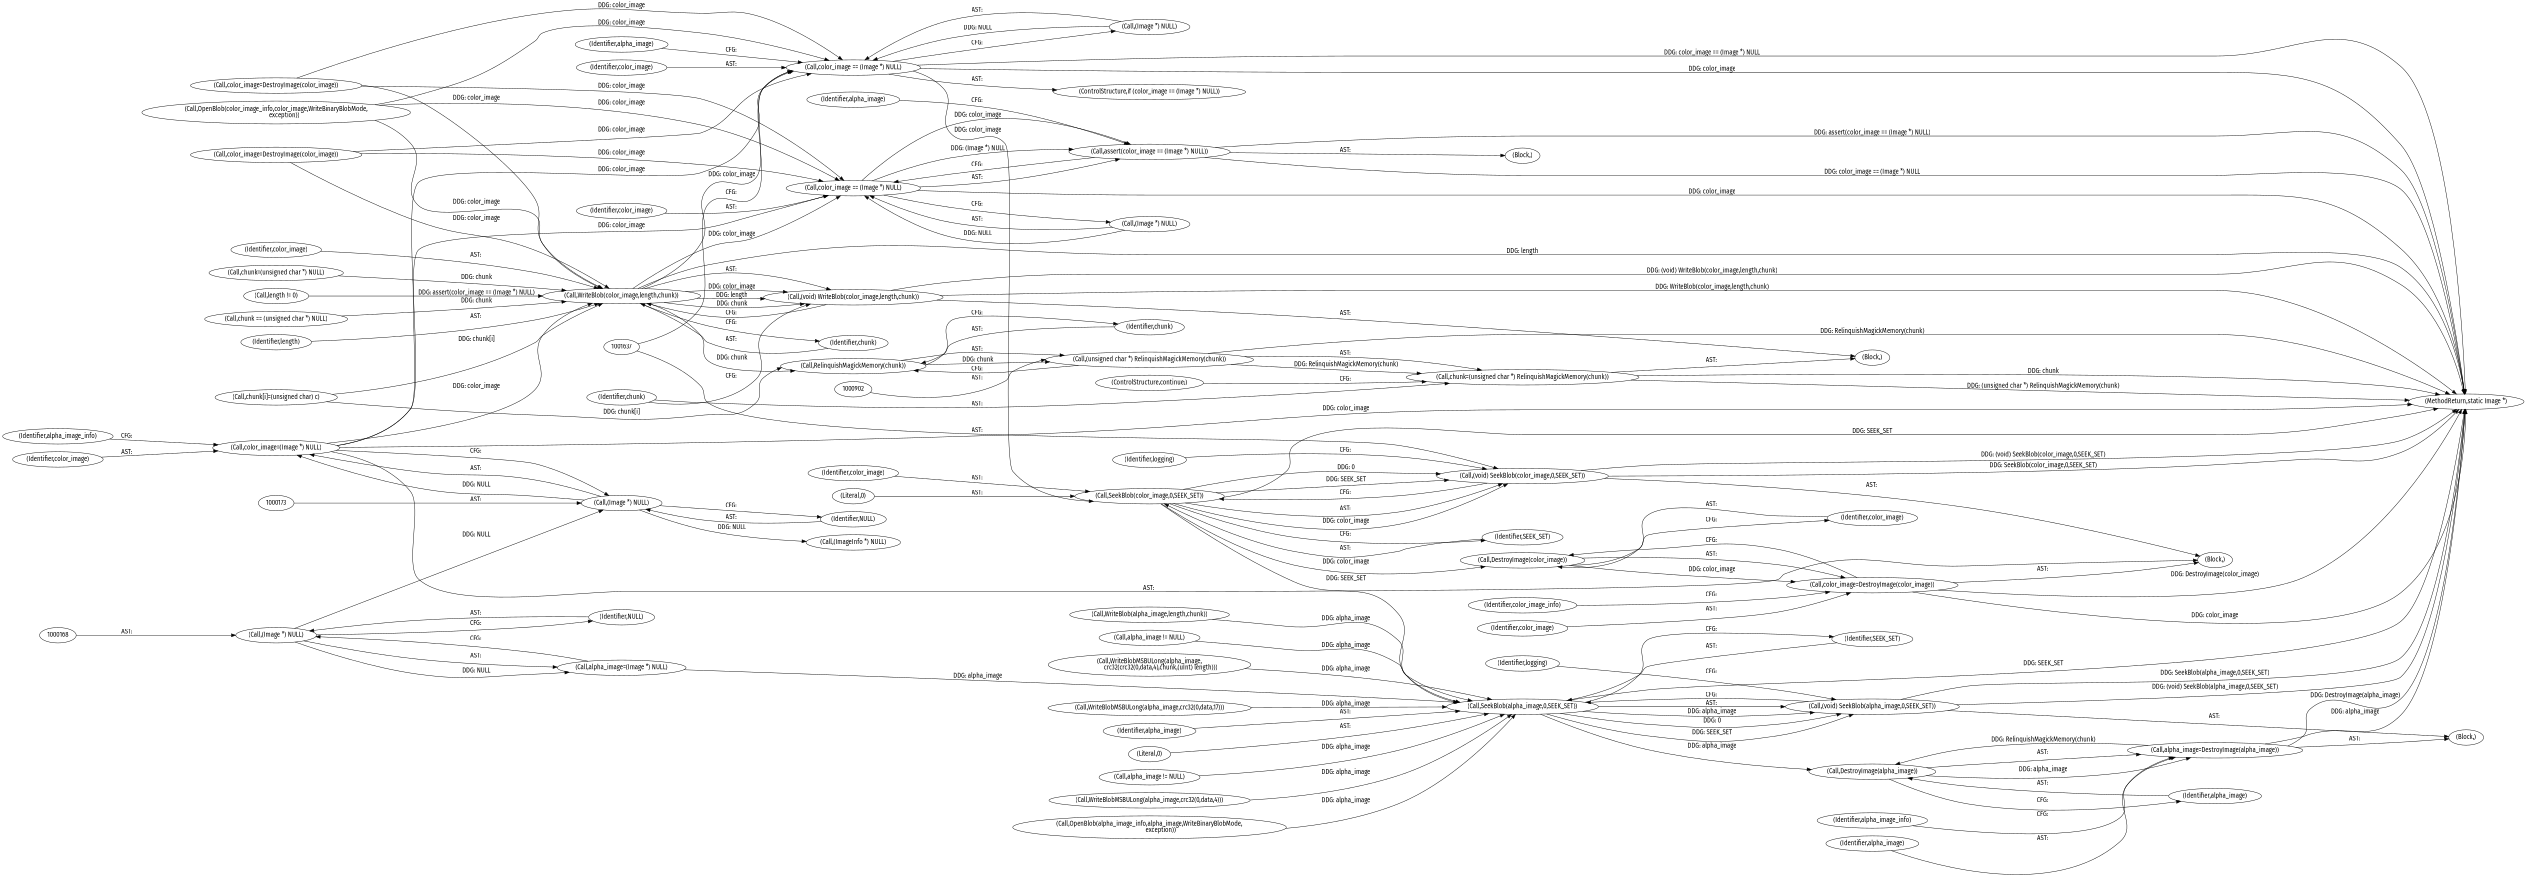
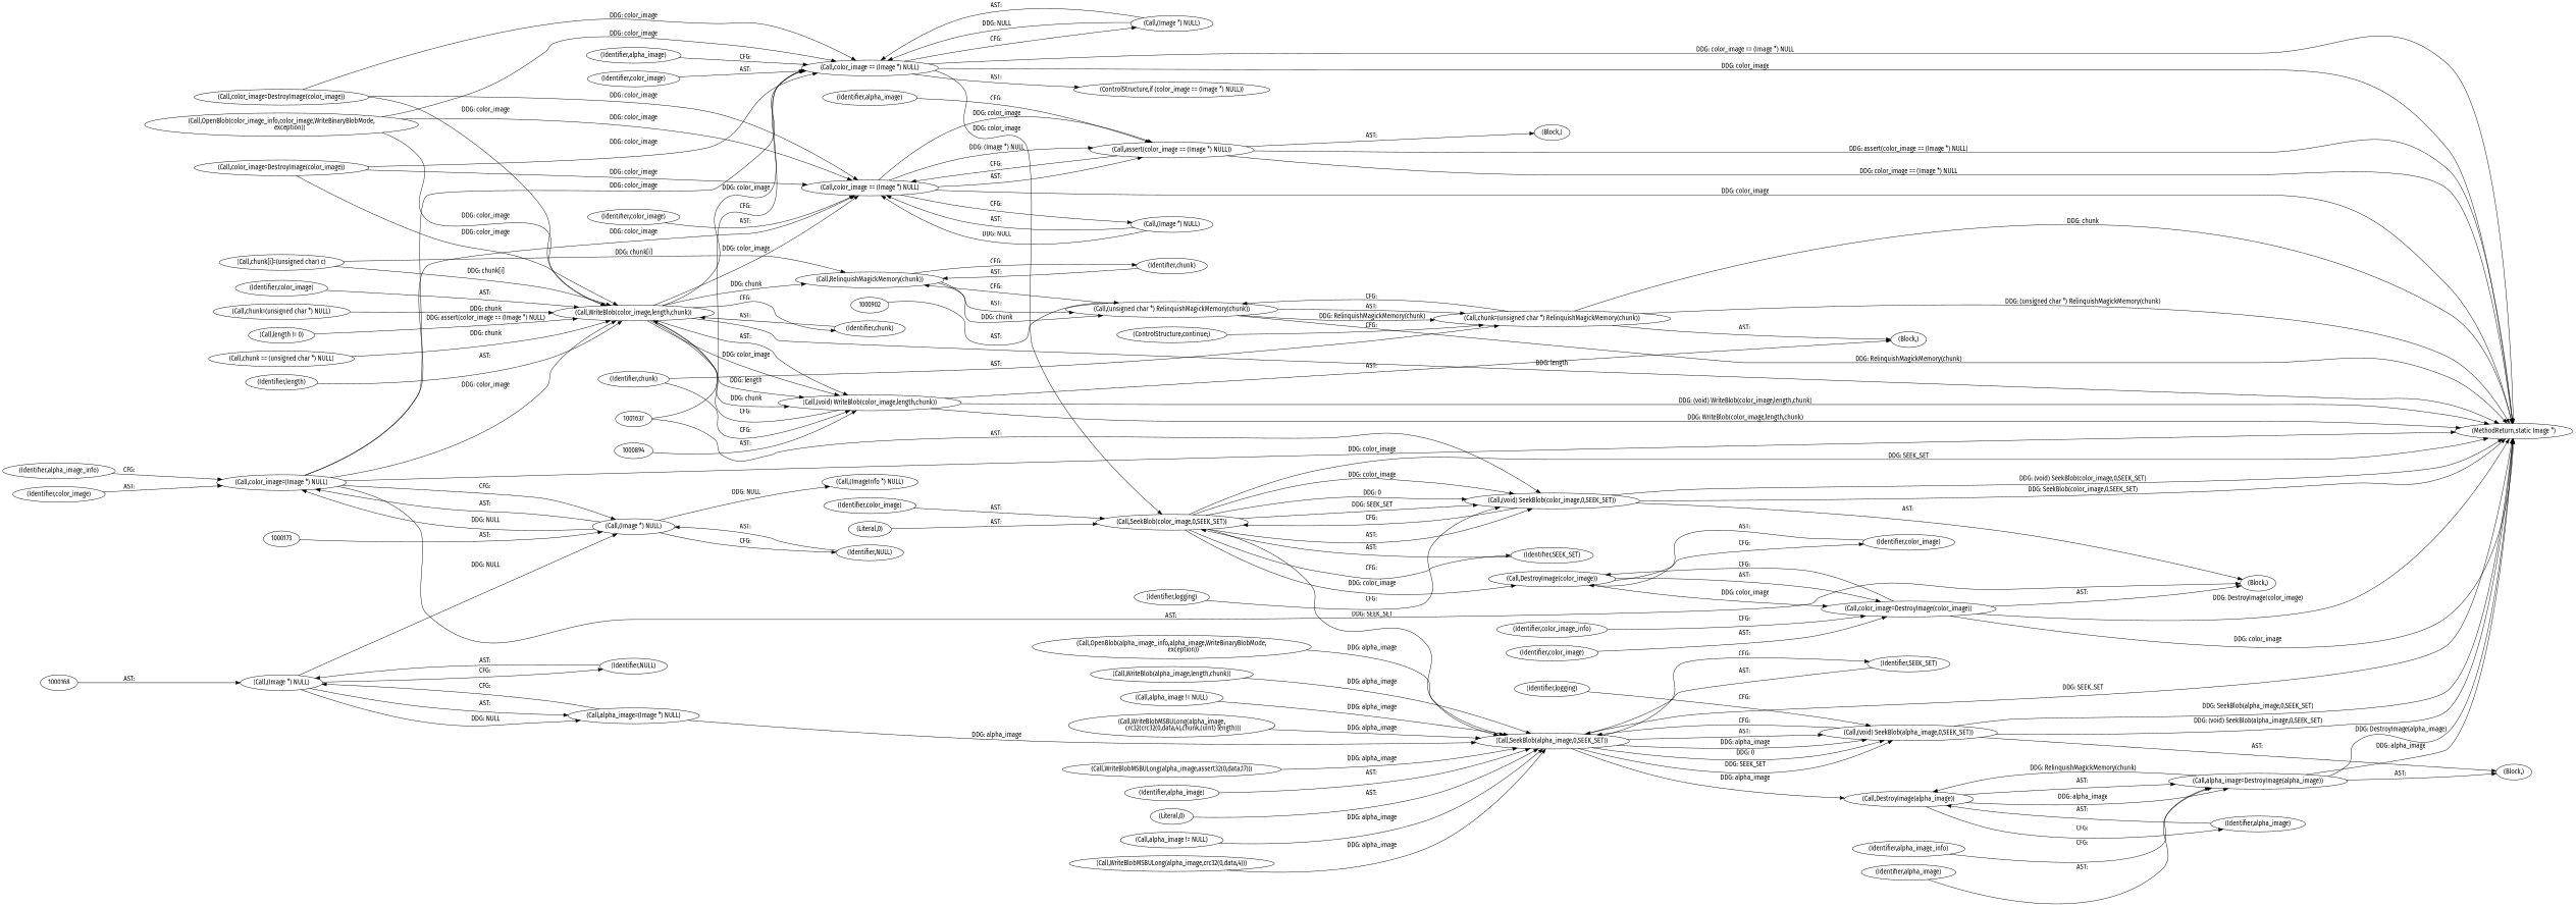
  digraph {
    fontname="Fira Sans"
    rankdir=LR
    node [fontname="Fira Sans"]
    edge [fontname="Fira Sans"]
    n1 [label="(Call,color_image=(Image *) NULL)"]
    n2 [label="(Call,(Image *) NULL)"]
    n3 [label="(Call,WriteBlob(color_image,length,chunk))"]
    n4 [label="(Call,color_image == (Image *) NULL)"]
    n5 [label="(Call,color_image == (Image *) NULL)"]
    n6 [label="(MethodReturn,static Image *)"]
    n7 [label="(Block,)"]
    n8 [label="(Call,(ImageInfo *) NULL)"]
    n9 [label="(Identifier,NULL)"]
    n10 [label="(Call,(void) WriteBlob(color_image,length,chunk))"]
    n11 [label="(Call,RelinquishMagickMemory(chunk))"]
    n12 [label="(Identifier,chunk)"]
    n13 [label="(Call,assert(color_image == (Image *) NULL))"]
    n14 [label="(Call,(Image *) NULL)"]
    n15 [label="(Call,SeekBlob(color_image,0,SEEK_SET))"]
    n16 [label="(ControlStructure,if (color_image == (Image *) NULL))"]
    n17 [label="(Call,(Image *) NULL)"]
    n18 [label="(Call,(Image *) NULL)"]
    n19 [label="(Call,alpha_image=(Image *) NULL)"]
    n20 [label="(Identifier,NULL)"]
    n21 [label="(Call,SeekBlob(alpha_image,0,SEEK_SET))"]
    n22 [label="(Block,)"]
    n23 [label="(Call,(unsigned char *) RelinquishMagickMemory(chunk))"]
    n24 [label="(Identifier,chunk)"]
    n25 [label="(Call,chunk=(unsigned char *) RelinquishMagickMemory(chunk))"]
    n26 [label="(Block,)"]
    n27 [label="(Call,(void) SeekBlob(color_image,0,SEEK_SET))"]
    n28 [label="(Call,DestroyImage(color_image))"]
    n29 [label="(Identifier,SEEK_SET)"]
    n30 [label="(Call,color_image=DestroyImage(color_image))"]
    n31 [label="(Identifier,color_image)"]
    n32 [label="(Call,(void) SeekBlob(alpha_image,0,SEEK_SET))"]
    n33 [label="(Call,DestroyImage(alpha_image))"]
    n34 [label="(Identifier,SEEK_SET)"]
    n35 [label="(Block,)"]
    n36 [label="(Call,alpha_image=DestroyImage(alpha_image))"]
    n37 [label="(Identifier,alpha_image)"]
    n38 [label="(Identifier,alpha_image)"]
-   n39 [label="(Call,WriteBlobMSBULong(alpha_image,crc32(0,data,17)))"]
+   n39 [label="(Call,WriteBlobMSBULong(alpha_image,assert32(0,data,17)))"]
    n40 [label="(Identifier,logging)"]
    n41 [label="(Call,color_image=DestroyImage(color_image))"]
    n42 [label="(Identifier,color_image)"]
    n43 [label="(Identifier,color_image)"]
    n44 [label="(Identifier,alpha_image_info)"]
    n45 [label="(Identifier,color_image)"]
    n46 [label="(Call,OpenBlob(color_image_info,color_image,WriteBinaryBlobMode,\n          exception))"]
    n47 [label="(Call,color_image=DestroyImage(color_image))"]
    n48 [label="(Identifier,color_image_info)"]
    n49 [label="(Identifier,alpha_image_info)"]
    n50 [label="(Call,chunk=(unsigned char *) NULL)"]
    n51 [label="(Identifier,alpha_image)"]
    n52 [label="(Literal,0)"]
    n53 [label="(ControlStructure,continue;)"]
    n54 [label="(Call,alpha_image != NULL)"]
    n55 [label="(Identifier,logging)"]
    n56 [label="(Call,length != 0)"]
    n57 [label="(Call,chunk == (unsigned char *) NULL)"]
    n58 [label="(Identifier,chunk)"]
    n59 [label="(Identifier,color_image)"]
    n60 [label="(Identifier,length)"]
    n61 [label="(Call,chunk[i]=(unsigned char) c)"]
    n62 [label="(Call,WriteBlobMSBULong(alpha_image,crc32(0,data,4)))"]
    n63 [label="(Identifier,color_image)"]
    n64 [label="(Call,OpenBlob(alpha_image_info,alpha_image,WriteBinaryBlobMode,\n              exception))"]
    n65 [label="(Call,WriteBlob(alpha_image,length,chunk))"]
    n66 [label="(Call,alpha_image != NULL)"]
    n67 [label="(Identifier,color_image)"]
    n68 [label="(Identifier,alpha_image)"]
    n69 [label="(Identifier,alpha_image)"]
    n70 [label="(Call,WriteBlobMSBULong(alpha_image,\n              crc32(crc32(0,data,4),chunk,(uInt) length)))"]
    n71 [label="(Literal,0)"]
    1000173
    1000168
+   1000894
    1000902
    1001637
    n1 -> n2 [label="CFG: "]
    n1 -> n3 [label="DDG: color_image"]
    n1 -> n4 [label="DDG: color_image"]
    n1 -> n5 [label="DDG: color_image"]
    n1 -> n6 [label="DDG: color_image"]
    n1 -> n7 [label="AST: "]
    n2 -> n1 [label="AST: "]
    n2 -> n1 [label="DDG: NULL"]
    n2 -> n8 [label="DDG: NULL"]
    n2 -> n9 [label="CFG: "]
    n3 -> n4 [label="DDG: color_image"]
    n3 -> n5 [label="DDG: color_image"]
    n3 -> n6 [label="DDG: length"]
    n3 -> n10 [label="AST: "]
    n3 -> n10 [label="DDG: color_image"]
    n3 -> n10 [label="DDG: length"]
    n3 -> n10 [label="DDG: chunk"]
    n3 -> n11 [label="DDG: chunk"]
    n3 -> n12 [label="CFG: "]
    n4 -> n6 [label="DDG: color_image"]
    n4 -> n13 [label="AST: "]
    n4 -> n13 [label="DDG: color_image"]
    n4 -> n13 [label="DDG: (Image *) NULL"]
    n4 -> n14 [label="CFG: "]
    n5 -> n6 [label="DDG: color_image == (Image *) NULL"]
    n5 -> n6 [label="DDG: color_image"]
    n5 -> n15 [label="DDG: color_image"]
    n5 -> n16 [label="AST: "]
    n5 -> n17 [label="CFG: "]
    n9 -> n2 [label="AST: "]
    n10 -> n3 [label="CFG: "]
    n10 -> n6 [label="DDG: (void) WriteBlob(color_image,length,chunk)"]
    n10 -> n6 [label="DDG: WriteBlob(color_image,length,chunk)"]
    n10 -> n22 [label="AST: "]
    n11 -> n23 [label="AST: "]
    n11 -> n23 [label="DDG: chunk"]
    n11 -> n24 [label="CFG: "]
    n12 -> n3 [label="AST: "]
    n13 -> n4 [label="CFG: "]
    n13 -> n6 [label="DDG: assert(color_image == (Image *) NULL)"]
    n13 -> n6 [label="DDG: color_image == (Image *) NULL"]
    n13 -> n26 [label="AST: "]
    n14 -> n4 [label="AST: "]
    n14 -> n4 [label="DDG: NULL"]
    n15 -> n6 [label="DDG: SEEK_SET"]
    n15 -> n21 [label="DDG: SEEK_SET"]
    n15 -> n27 [label="AST: "]
    n15 -> n27 [label="DDG: color_image"]
    n15 -> n27 [label="DDG: 0"]
    n15 -> n27 [label="DDG: SEEK_SET"]
    n15 -> n28 [label="DDG: color_image"]
    n15 -> n29 [label="CFG: "]
    n17 -> n5 [label="AST: "]
    n17 -> n5 [label="DDG: NULL"]
    n18 -> n2 [label="DDG: NULL"]
    n18 -> n19 [label="AST: "]
    n18 -> n19 [label="DDG: NULL"]
    n18 -> n20 [label="CFG: "]
    n19 -> n18 [label="CFG: "]
    n19 -> n21 [label="DDG: alpha_image"]
    n20 -> n18 [label="AST: "]
    n21 -> n6 [label="DDG: SEEK_SET"]
    n21 -> n32 [label="AST: "]
    n21 -> n32 [label="DDG: alpha_image"]
    n21 -> n32 [label="DDG: 0"]
    n21 -> n32 [label="DDG: SEEK_SET"]
    n21 -> n33 [label="DDG: alpha_image"]
    n21 -> n34 [label="CFG: "]
    n23 -> n6 [label="DDG: RelinquishMagickMemory(chunk)"]
    n23 -> n11 [label="CFG: "]
    n23 -> n25 [label="AST: "]
    n23 -> n25 [label="DDG: RelinquishMagickMemory(chunk)"]
    n24 -> n11 [label="AST: "]
    n25 -> n6 [label="DDG: chunk"]
    n25 -> n6 [label="DDG: (unsigned char *) RelinquishMagickMemory(chunk)"]
    n25 -> n22 [label="AST: "]
+   n25 -> n23 [label="CFG: "]
    n27 -> n6 [label="DDG: (void) SeekBlob(color_image,0,SEEK_SET)"]
    n27 -> n6 [label="DDG: SeekBlob(color_image,0,SEEK_SET)"]
    n27 -> n7 [label="AST: "]
    n27 -> n15 [label="CFG: "]
    n28 -> n30 [label="AST: "]
    n28 -> n30 [label="DDG: color_image"]
    n28 -> n31 [label="CFG: "]
    n29 -> n15 [label="AST: "]
    n30 -> n6 [label="DDG: color_image"]
    n30 -> n6 [label="DDG: DestroyImage(color_image)"]
    n30 -> n7 [label="AST: "]
    n30 -> n28 [label="CFG: "]
    n31 -> n28 [label="AST: "]
    n32 -> n6 [label="DDG: SeekBlob(alpha_image,0,SEEK_SET)"]
    n32 -> n6 [label="DDG: (void) SeekBlob(alpha_image,0,SEEK_SET)"]
    n32 -> n21 [label="CFG: "]
    n32 -> n35 [label="AST: "]
    n33 -> n36 [label="AST: "]
    n33 -> n36 [label="DDG: alpha_image"]
    n33 -> n37 [label="CFG: "]
    n34 -> n21 [label="AST: "]
    n36 -> n6 [label="DDG: alpha_image"]
    n36 -> n6 [label="DDG: DestroyImage(alpha_image)"]
    n36 -> n33 [label="DDG: RelinquishMagickMemory(chunk)"]
    n36 -> n35 [label="AST: "]
    n37 -> n33 [label="AST: "]
    n38 -> n5 [label="CFG: "]
    n39 -> n21 [label="DDG: alpha_image"]
    n40 -> n27 [label="CFG: "]
    n41 -> n3 [label="DDG: color_image"]
    n41 -> n4 [label="DDG: color_image"]
    n41 -> n5 [label="DDG: color_image"]
    n42 -> n5 [label="AST: "]
    n43 -> n1 [label="AST: "]
    n44 -> n1 [label="CFG: "]
    n45 -> n3 [label="AST: "]
    n46 -> n3 [label="DDG: color_image"]
    n46 -> n4 [label="DDG: color_image"]
    n46 -> n5 [label="DDG: color_image"]
    n47 -> n3 [label="DDG: color_image"]
    n47 -> n4 [label="DDG: color_image"]
    n47 -> n5 [label="DDG: color_image"]
    n48 -> n30 [label="CFG: "]
    n49 -> n36 [label="CFG: "]
    n50 -> n3 [label="DDG: chunk"]
    n51 -> n21 [label="AST: "]
    n52 -> n21 [label="AST: "]
    n53 -> n25 [label="CFG: "]
    n54 -> n21 [label="DDG: alpha_image"]
    n55 -> n32 [label="CFG: "]
    n56 -> n3 [label="DDG: assert(color_image == (Image *) NULL)"]
    n57 -> n3 [label="DDG: chunk"]
    n58 -> n10 [label="CFG: "]
    n58 -> n25 [label="AST: "]
    n59 -> n4 [label="AST: "]
    n60 -> n3 [label="AST: "]
    n61 -> n3 [label="DDG: chunk[i]"]
    n61 -> n11 [label="DDG: chunk[i]"]
    n62 -> n21 [label="DDG: alpha_image"]
    n63 -> n15 [label="AST: "]
    n64 -> n21 [label="DDG: alpha_image"]
    n65 -> n21 [label="DDG: alpha_image"]
    n66 -> n21 [label="DDG: alpha_image"]
    n67 -> n30 [label="AST: "]
    n68 -> n13 [label="CFG: "]
    n69 -> n36 [label="AST: "]
    n70 -> n21 [label="DDG: alpha_image"]
    n71 -> n15 [label="AST: "]
    1000173 -> n2 [label="AST: "]
    1000168 -> n18 [label="AST: "]
+   1000894 -> n10 [label="AST: "]
    1000902 -> n23 [label="AST: "]
    1001637 -> n5 [label="CFG: "]
    1001637 -> n27 [label="AST: "]
  }
